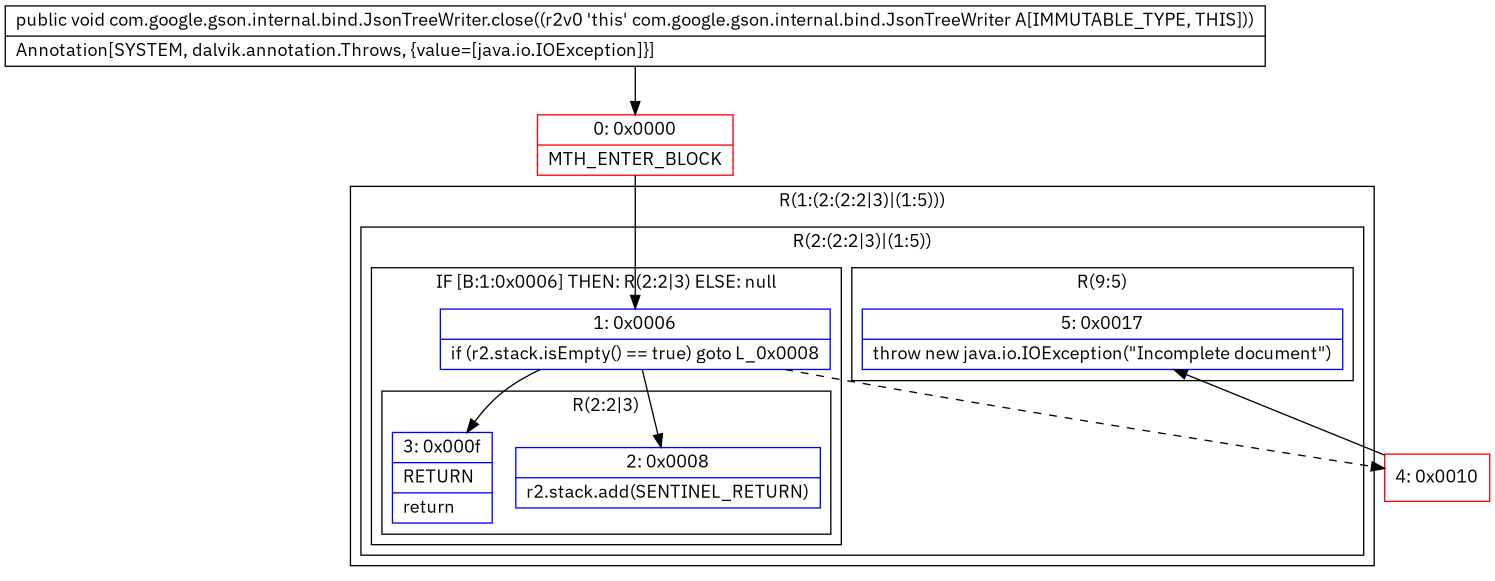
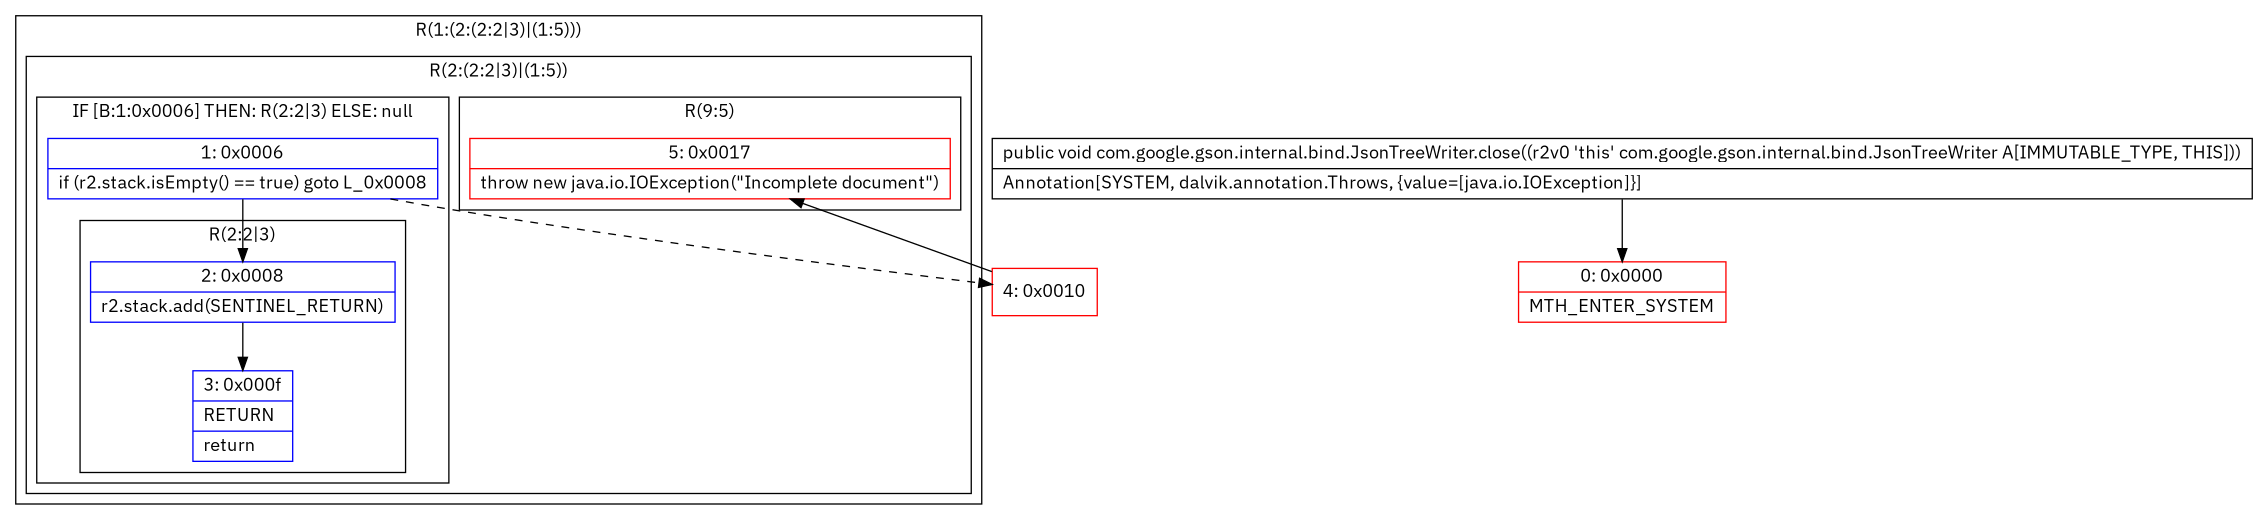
  digraph {
    fontname="IBM Plex Sans"
    node [color=blue fontname="IBM Plex Sans" shape=record]
    edge [fontname="IBM Plex Sans"]
    n1 [label="{2\:\ 0x0008|r2.stack.add(SENTINEL_RETURN)\l}"]
    n2 [label="{3\:\ 0x000f|RETURN\l|return\l}"]
    n3 [label="{1\:\ 0x0006|if (r2.stack.isEmpty() == true) goto L_0x0008\l}"]
-   n4 [label="{5\:\ 0x0017|throw new java.io.IOException(\"Incomplete document\")\l}"]
+   n4 [color=red label="{5\:\ 0x0017|throw new java.io.IOException(\"Incomplete document\")\l}"]
    n5 [color=red label="{4\:\ 0x0010}"]
-   n6 [color=red label="{0\:\ 0x0000|MTH_ENTER_BLOCK\l}"]
+   n6 [color=red label="{0\:\ 0x0000|MTH_ENTER_SYSTEM\l}"]
    n7 [label="{public void com.google.gson.internal.bind.JsonTreeWriter.close((r2v0 'this' com.google.gson.internal.bind.JsonTreeWriter A[IMMUTABLE_TYPE, THIS]))  | Annotation[SYSTEM, dalvik.annotation.Throws, \{value=[java.io.IOException]\}]\l}" color=""]
    subgraph cluster_1 {
      label="R(1:(2:(2:2|3)|(1:5)))"
      subgraph cluster_2 {
        label="R(2:(2:2|3)|(1:5))"
        subgraph cluster_3 {
          label="IF [B:1:0x0006] THEN: R(2:2|3) ELSE: null"
          n3
          subgraph cluster_4 {
            label="R(2:2|3)"
            n1
            n2
          }
        }
        subgraph cluster_5 {
          label="R(9:5)"
          n4
        }
      }
    }
-   n3 -> n2
+   n1 -> n2
    n3 -> n1
    n3 -> n5 [style=dashed]
    n5 -> n4
-   n6 -> n3
    n7 -> n6
  }
